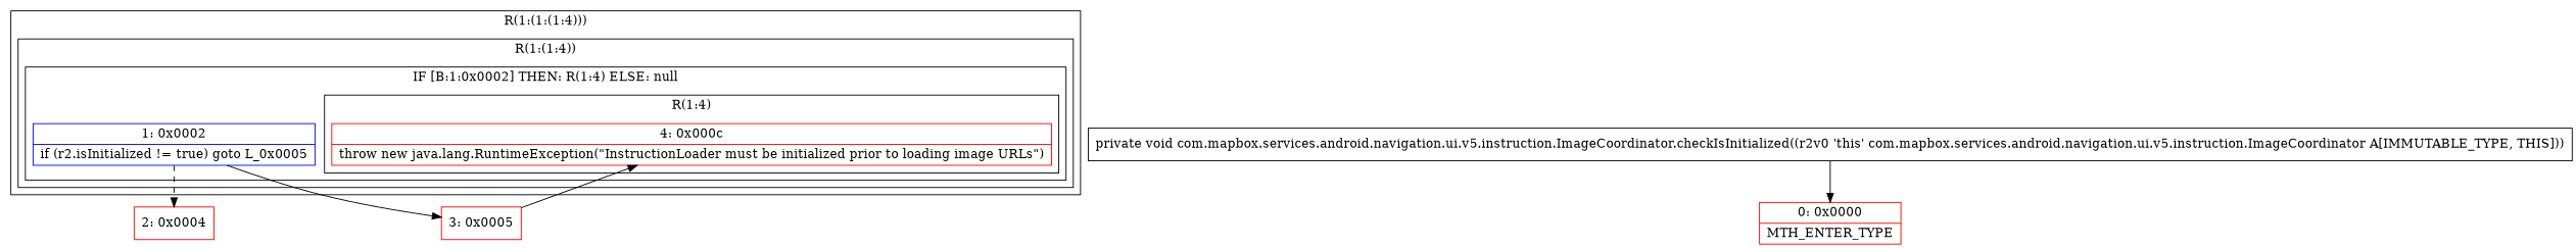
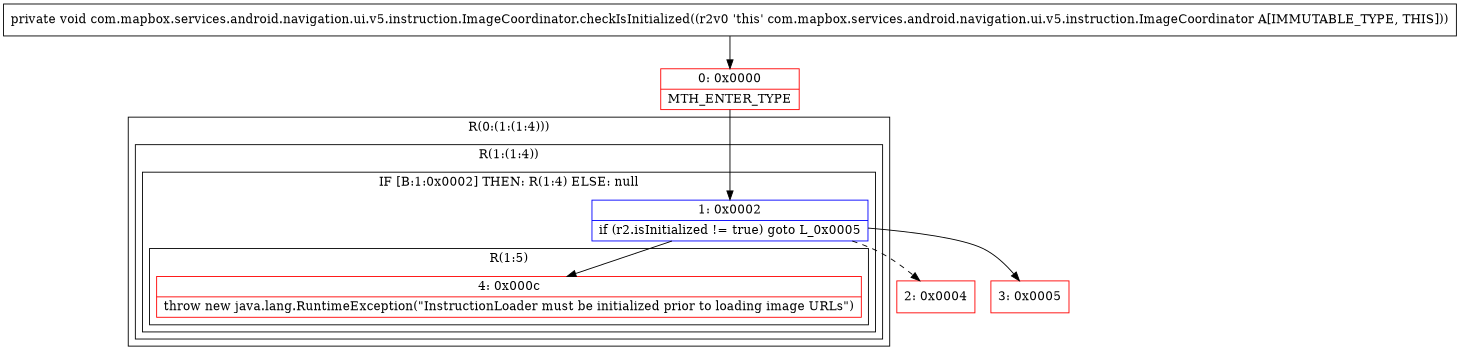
  digraph {
    node [color=red shape=record]
    n1 [label="{4\:\ 0x000c|throw new java.lang.RuntimeException(\"InstructionLoader must be initialized prior to loading image URLs\")\l}"]
    n2 [color=blue label="{1\:\ 0x0002|if (r2.isInitialized != true) goto L_0x0005\l}"]
    n3 [label="{2\:\ 0x0004}"]
    n4 [label="{3\:\ 0x0005}"]
    n5 [label="{0\:\ 0x0000|MTH_ENTER_TYPE\l}"]
    n6 [label="{private void com.mapbox.services.android.navigation.ui.v5.instruction.ImageCoordinator.checkIsInitialized((r2v0 'this' com.mapbox.services.android.navigation.ui.v5.instruction.ImageCoordinator A[IMMUTABLE_TYPE, THIS])) }" color=""]
    subgraph cluster_1 {
-     label="R(1:(1:(1:4)))"
+     label="R(0:(1:(1:4)))"
      subgraph cluster_2 {
        label="R(1:(1:4))"
        subgraph cluster_3 {
          label="IF [B:1:0x0002] THEN: R(1:4) ELSE: null"
          n2
          subgraph cluster_4 {
-           label="R(1:4)"
+           label="R(1:5)"
            n1
          }
        }
      }
    }
    n2 -> n3 [style=dashed]
    n2 -> n4
-   n4 -> n1
+   n2 -> n1
+   n5 -> n2
    n6 -> n5
  }
